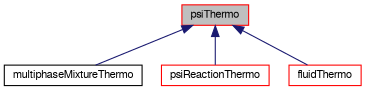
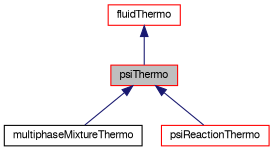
  digraph {
    node [color=red fontname=FreeSans fontsize=10 shape=record]
    edge [color=midnightblue dir=back fontname=FreeSans fontsize=10 labelfontname=FreeSans labelfontsize=10 style=solid]
    n1 [fillcolor=grey75 fontcolor=black height=0.2 label=psiThermo style=filled width=0.4]
    n2 [color=black height=0.2 label=multiphaseMixtureThermo width=0.4]
    n3 [height=0.2 label=psiReactionThermo width=0.4]
    n4 [height=0.2 label=fluidThermo width=0.4]
    n1 -> n2
    n1 -> n3
-   n1 -> n4
+   n4 -> n1
  }
